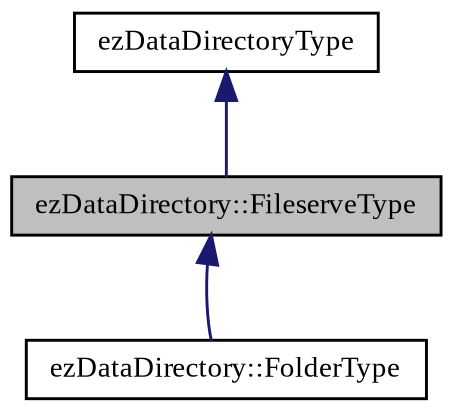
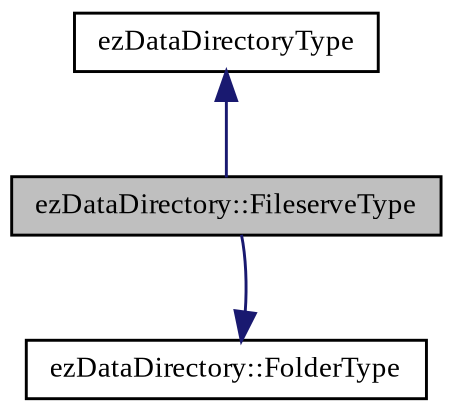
  digraph {
    fontname="Liberation Serif"
    node [color=black fillcolor=white fontname="Liberation Serif" fontsize=10 shape=record style=filled]
    edge [color=midnightblue dir=back fontname="Liberation Serif" fontsize=10 labelfontname=Helvetica labelfontsize=10 style=solid]
    n1 [fillcolor=grey75 fontcolor=black height=0.2 label="ezDataDirectory::FileserveType" width=0.4]
    n2 [height=0.2 label="ezDataDirectory::FolderType" width=0.4]
    n3 [height=0.2 label=ezDataDirectoryType width=0.4]
-   n1 -> n2
+   n2 -> n1
    n3 -> n1
  }
